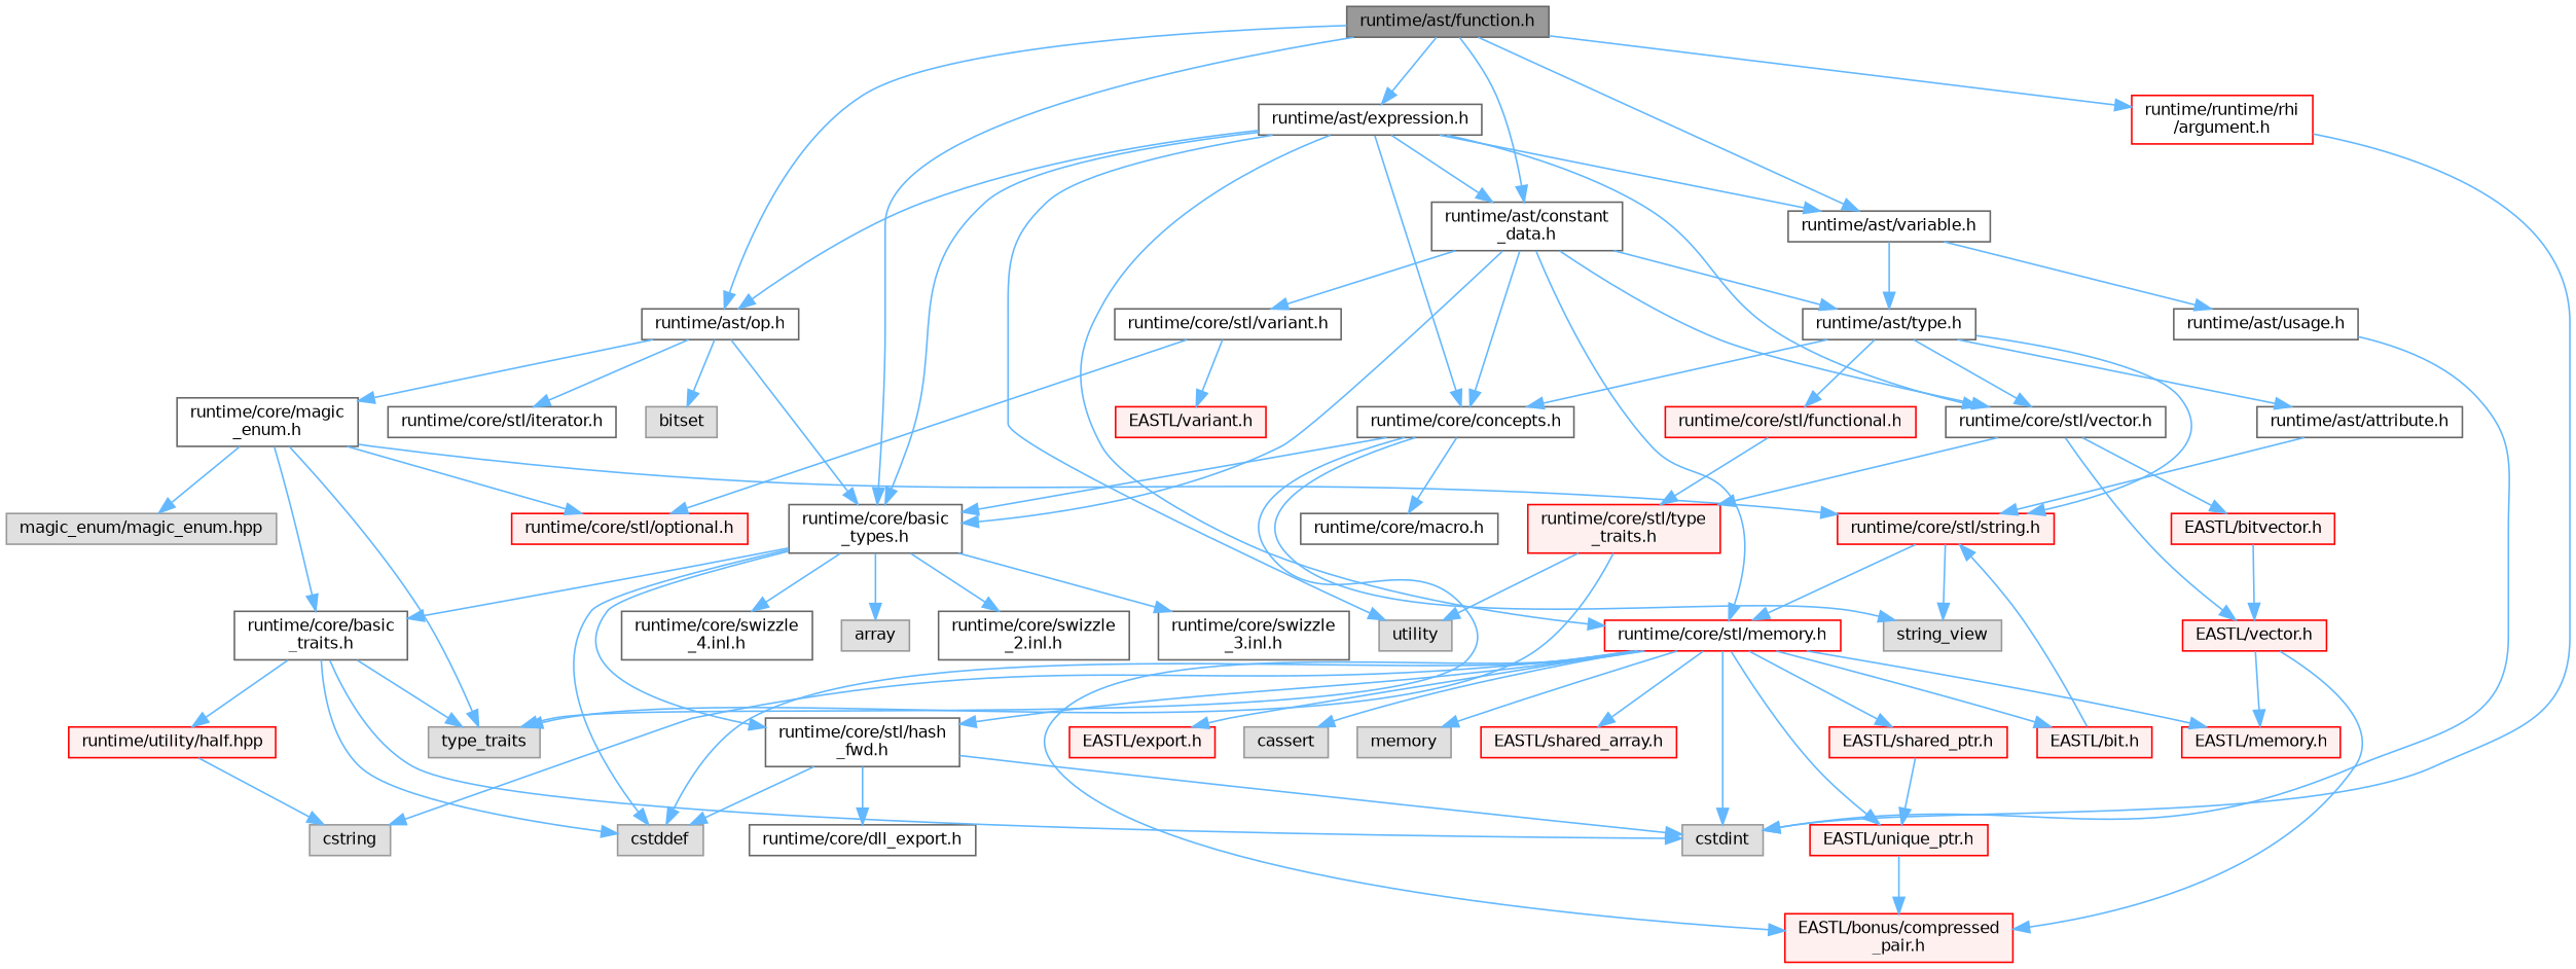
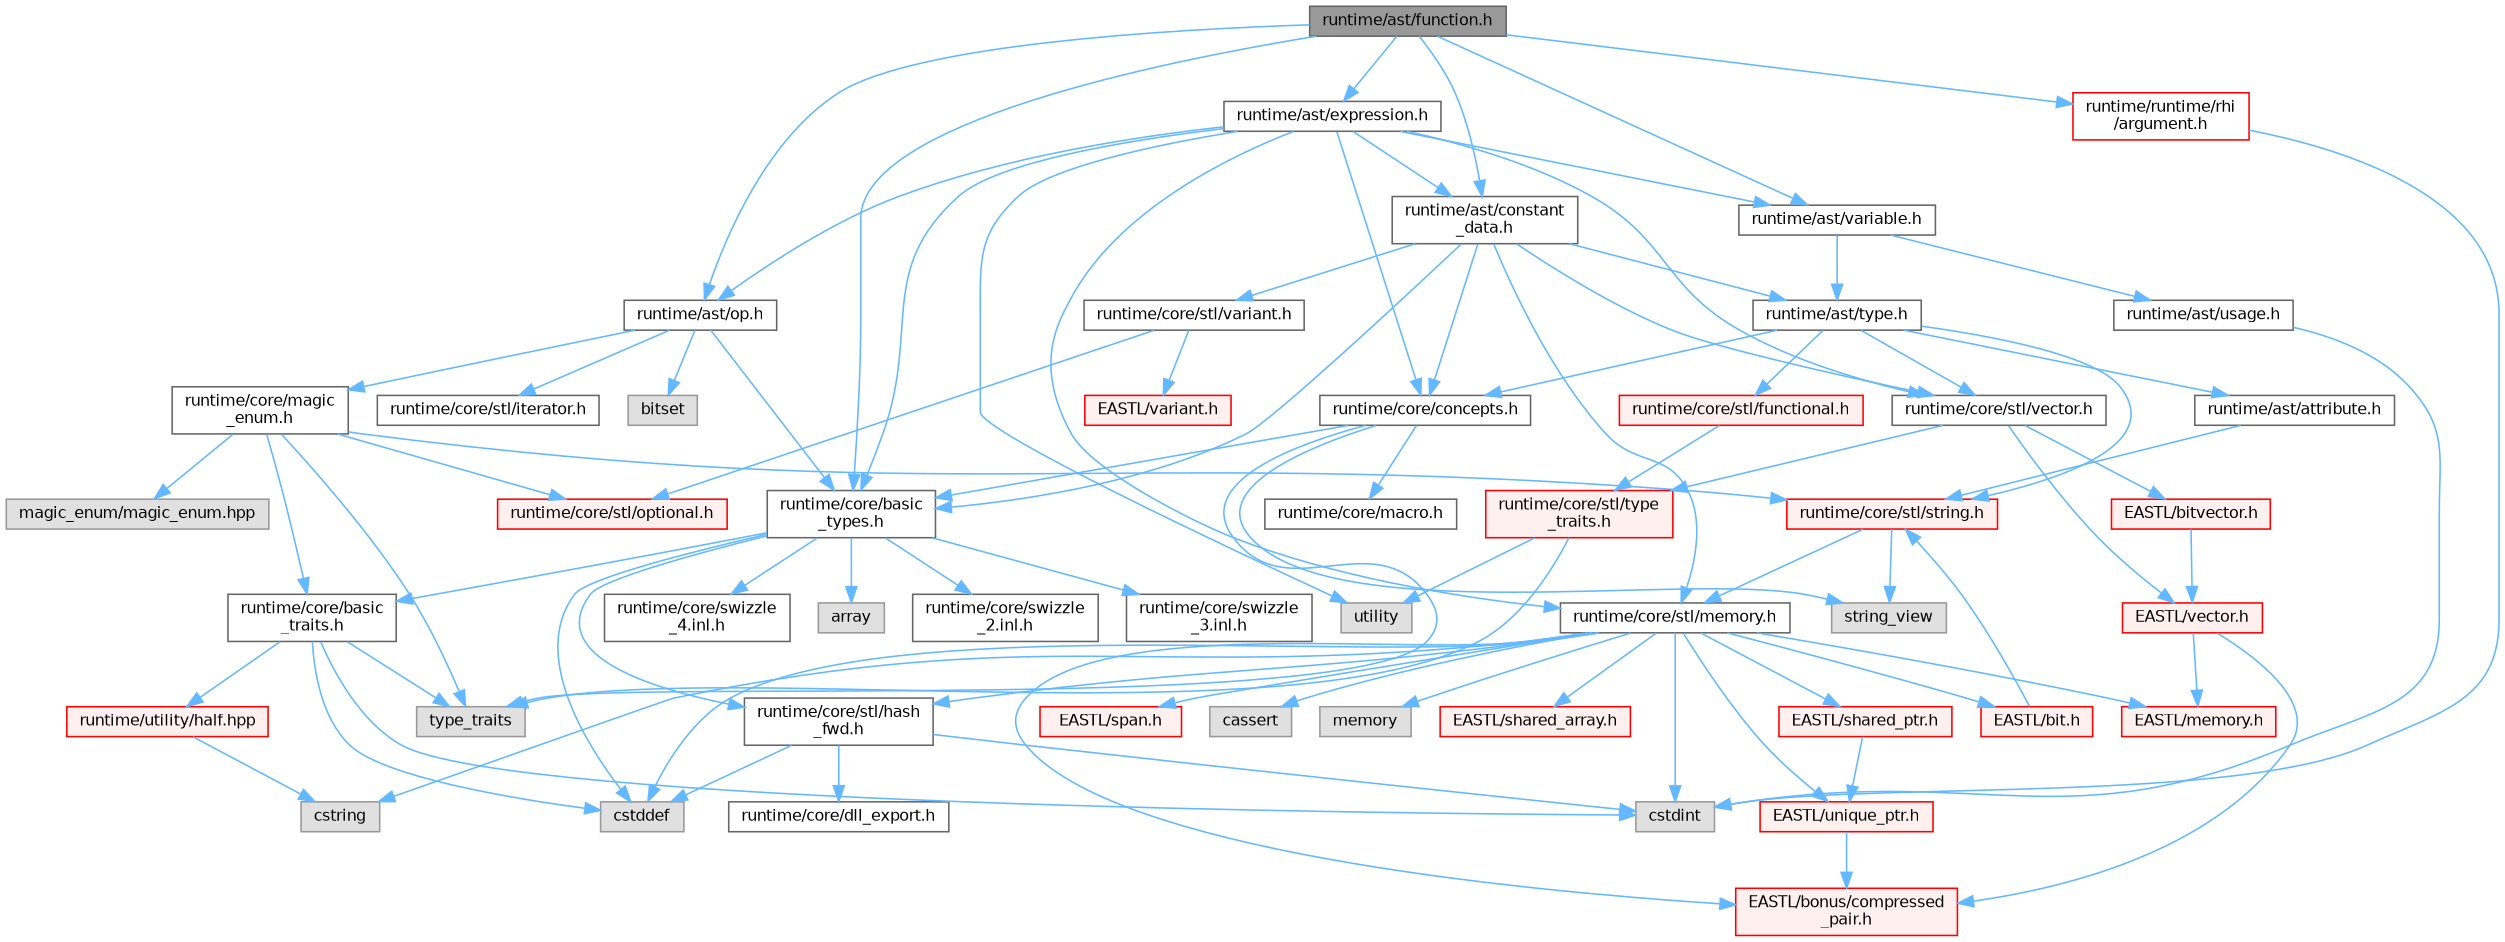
  digraph {
    node [color=grey40 fillcolor=white fontname=Helvetica fontsize=10 shape=box style=filled]
    edge [color=steelblue1 fontname=Helvetica fontsize=10 labelfontname=Helvetica labelfontsize=10 style=solid]
    n1 [color=gray40 fillcolor=grey60 fontcolor=black height=0.2 label="runtime/ast/function.h" width=0.4]
    n2 [height=0.2 label="runtime/core/basic\l_types.h" width=0.4]
    n3 [height=0.2 label="runtime/ast/op.h" width=0.4]
    n4 [height=0.2 label="runtime/ast/variable.h" width=0.4]
    n5 [height=0.2 label="runtime/ast/expression.h" width=0.4]
    n6 [height=0.2 label="runtime/ast/constant\l_data.h" width=0.4]
    n7 [color=red height=0.2 label="runtime/runtime/rhi\l/argument.h" width=0.4]
    n8 [color=grey60 fillcolor="#E0E0E0" height=0.2 label=cstddef width=0.4]
    n9 [color=grey60 fillcolor="#E0E0E0" height=0.2 label=array width=0.4]
    n10 [height=0.2 label="runtime/core/stl/hash\l_fwd.h" width=0.4]
    n11 [height=0.2 label="runtime/core/basic\l_traits.h" width=0.4]
    n12 [height=0.2 label="runtime/core/swizzle\l_2.inl.h" width=0.4]
    n13 [height=0.2 label="runtime/core/swizzle\l_3.inl.h" width=0.4]
    n14 [height=0.2 label="runtime/core/swizzle\l_4.inl.h" width=0.4]
    n15 [color=grey60 fillcolor="#E0E0E0" height=0.2 label=bitset width=0.4]
    n16 [height=0.2 label="runtime/core/stl/iterator.h" width=0.4]
    n17 [height=0.2 label="runtime/core/magic\l_enum.h" width=0.4]
    n18 [height=0.2 label="runtime/ast/type.h" width=0.4]
    n19 [height=0.2 label="runtime/ast/usage.h" width=0.4]
    n20 [color=grey60 fillcolor="#E0E0E0" height=0.2 label=utility width=0.4]
-   n21 [color=red height=0.2 label="runtime/core/stl/memory.h" width=0.4]
+   n21 [height=0.2 label="runtime/core/stl/memory.h" width=0.4]
    n22 [height=0.2 label="runtime/core/stl/vector.h" width=0.4]
    n23 [height=0.2 label="runtime/core/concepts.h" width=0.4]
    n24 [height=0.2 label="runtime/core/stl/variant.h" width=0.4]
    n25 [color=grey60 fillcolor="#E0E0E0" height=0.2 label=cstdint width=0.4]
    n26 [height=0.2 label="runtime/core/dll_export.h" width=0.4]
    n27 [color=grey60 fillcolor="#E0E0E0" height=0.2 label=type_traits width=0.4]
    n28 [color=red fillcolor="#FFF0F0" height=0.2 label="runtime/utility/half.hpp" width=0.4]
    n29 [color=grey60 fillcolor="#E0E0E0" height=0.2 label=cstring width=0.4]
    n30 [color=red fillcolor="#FFF0F0" height=0.2 label="runtime/core/stl/string.h" width=0.4]
    n31 [color=red fillcolor="#FFF0F0" height=0.2 label="runtime/core/stl/optional.h" width=0.4]
    n32 [color=grey60 fillcolor="#E0E0E0" height=0.2 label="magic_enum/magic_enum.hpp" width=0.4]
    n33 [color=grey60 fillcolor="#E0E0E0" height=0.2 label=string_view width=0.4]
    n34 [color=grey60 fillcolor="#E0E0E0" height=0.2 label=cassert width=0.4]
    n35 [color=grey60 fillcolor="#E0E0E0" height=0.2 label=memory width=0.4]
    n36 [color=red fillcolor="#FFF0F0" height=0.2 label="EASTL/bit.h" width=0.4]
    n37 [color=red fillcolor="#FFF0F0" height=0.2 label="EASTL/memory.h" width=0.4]
    n38 [color=red fillcolor="#FFF0F0" height=0.2 label="EASTL/shared_array.h" width=0.4]
    n39 [color=red fillcolor="#FFF0F0" height=0.2 label="EASTL/unique_ptr.h" width=0.4]
    n40 [color=red fillcolor="#FFF0F0" height=0.2 label="EASTL/bonus/compressed\l_pair.h" width=0.4]
    n41 [color=red fillcolor="#FFF0F0" height=0.2 label="EASTL/shared_ptr.h" width=0.4]
-   n42 [color=red fillcolor="#FFF0F0" height=0.2 label="EASTL/export.h" width=0.4]
+   n42 [color=red fillcolor="#FFF0F0" height=0.2 label="EASTL/span.h" width=0.4]
    n43 [color=red fillcolor="#FFF0F0" height=0.2 label="runtime/core/stl/functional.h" width=0.4]
    n44 [height=0.2 label="runtime/ast/attribute.h" width=0.4]
    n45 [color=red fillcolor="#FFF0F0" height=0.2 label="EASTL/vector.h" width=0.4]
    n46 [color=red fillcolor="#FFF0F0" height=0.2 label="EASTL/bitvector.h" width=0.4]
    n47 [color=red fillcolor="#FFF0F0" height=0.2 label="runtime/core/stl/type\l_traits.h" width=0.4]
    n48 [height=0.2 label="runtime/core/macro.h" width=0.4]
    n49 [color=red fillcolor="#FFF0F0" height=0.2 label="EASTL/variant.h" width=0.4]
    n1 -> n2
    n1 -> n3
    n1 -> n4
    n1 -> n5
    n1 -> n6
    n1 -> n7
    n2 -> n8
    n2 -> n9
    n2 -> n10
    n2 -> n11
    n2 -> n12
    n2 -> n13
    n2 -> n14
    n3 -> n2
    n3 -> n15
    n3 -> n16
    n3 -> n17
    n4 -> n18
    n4 -> n19
    n5 -> n2
    n5 -> n3
    n5 -> n4
    n5 -> n6
    n5 -> n20
    n5 -> n21
    n5 -> n22
    n5 -> n23
    n6 -> n2
    n6 -> n18
    n6 -> n21
    n6 -> n22
    n6 -> n23
    n6 -> n24
    n7 -> n25
    n10 -> n8
    n10 -> n25
    n10 -> n26
    n11 -> n8
    n11 -> n25
    n11 -> n27
    n11 -> n28
    n17 -> n11
    n17 -> n27
    n17 -> n30
    n17 -> n31
    n17 -> n32
    n18 -> n22
    n18 -> n23
    n18 -> n30
    n18 -> n43
    n18 -> n44
    n19 -> n25
    n21 -> n8
    n21 -> n10
    n21 -> n25
    n21 -> n29
    n21 -> n34
    n21 -> n35
    n21 -> n36
    n21 -> n37
    n21 -> n38
    n21 -> n39
    n21 -> n40
    n21 -> n41
    n21 -> n42
    n22 -> n45
    n22 -> n46
    n22 -> n47
    n23 -> n2
    n23 -> n27
    n23 -> n33
    n23 -> n48
    n24 -> n31
    n24 -> n49
    n28 -> n29
    n30 -> n21
    n30 -> n33
    n36 -> n30
    n39 -> n40
    n41 -> n39
    n43 -> n47
    n44 -> n30
    n45 -> n37
    n45 -> n40
    n46 -> n45
    n47 -> n20
    n47 -> n27
  }
